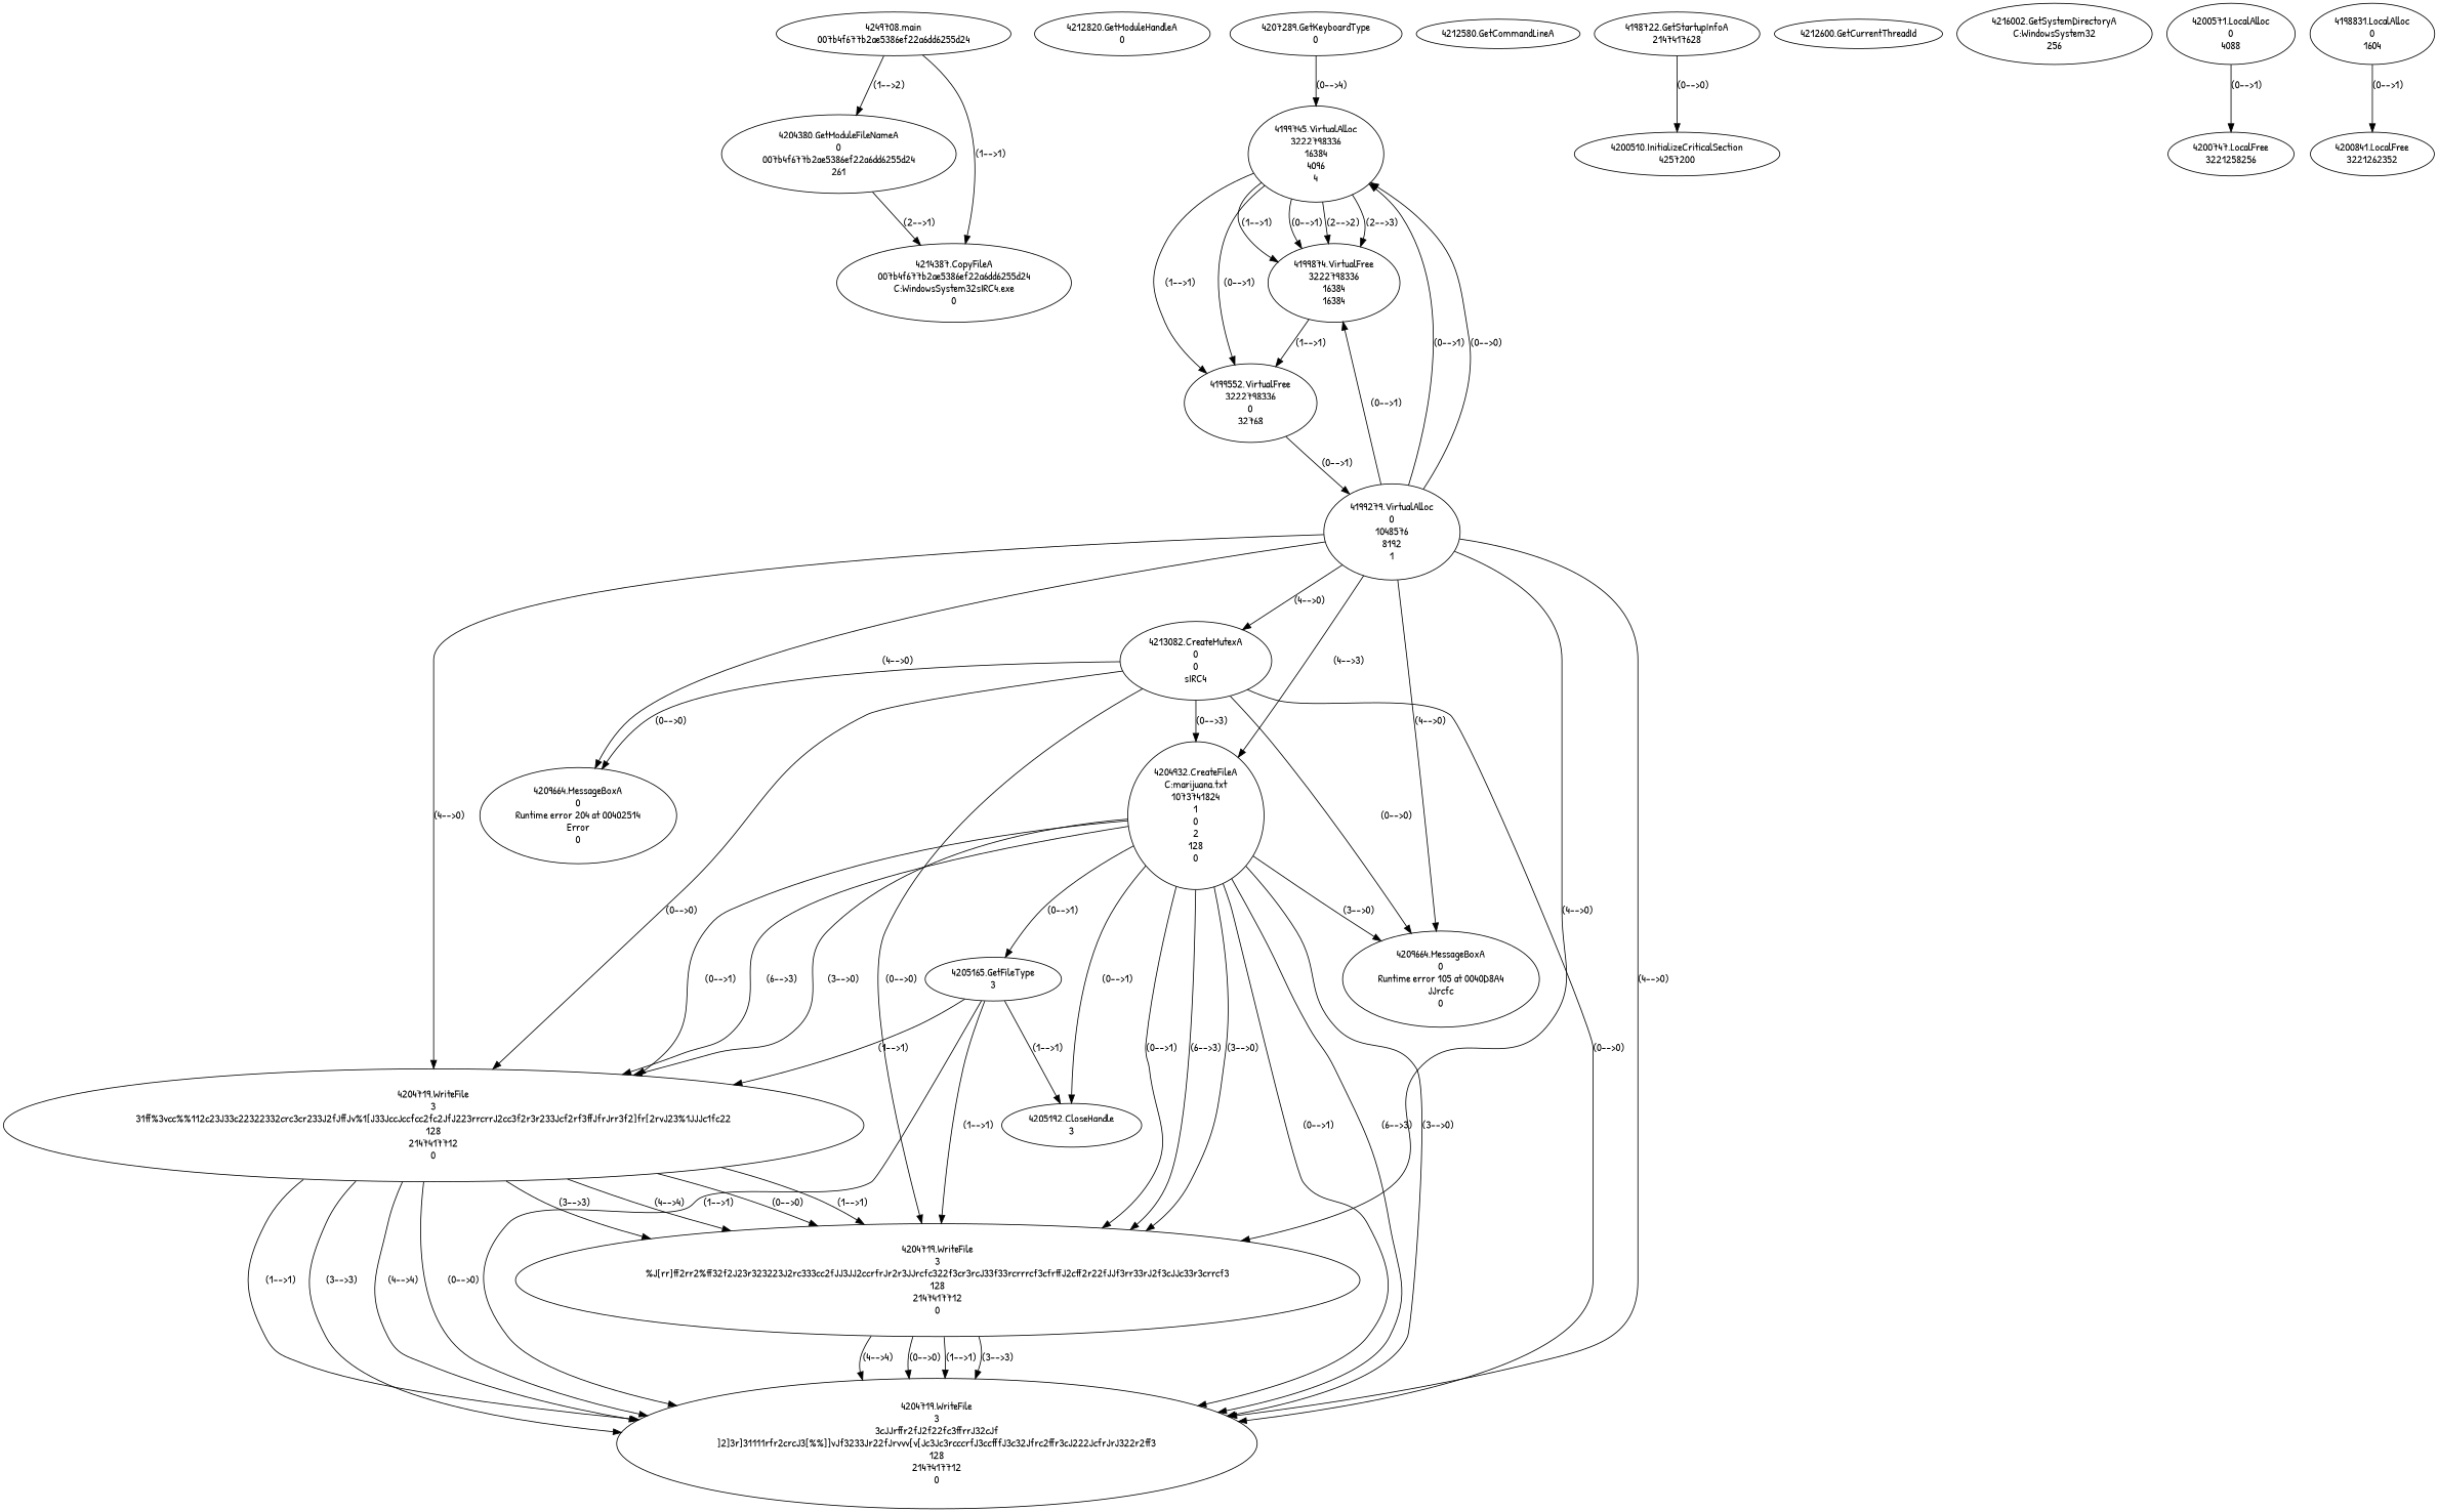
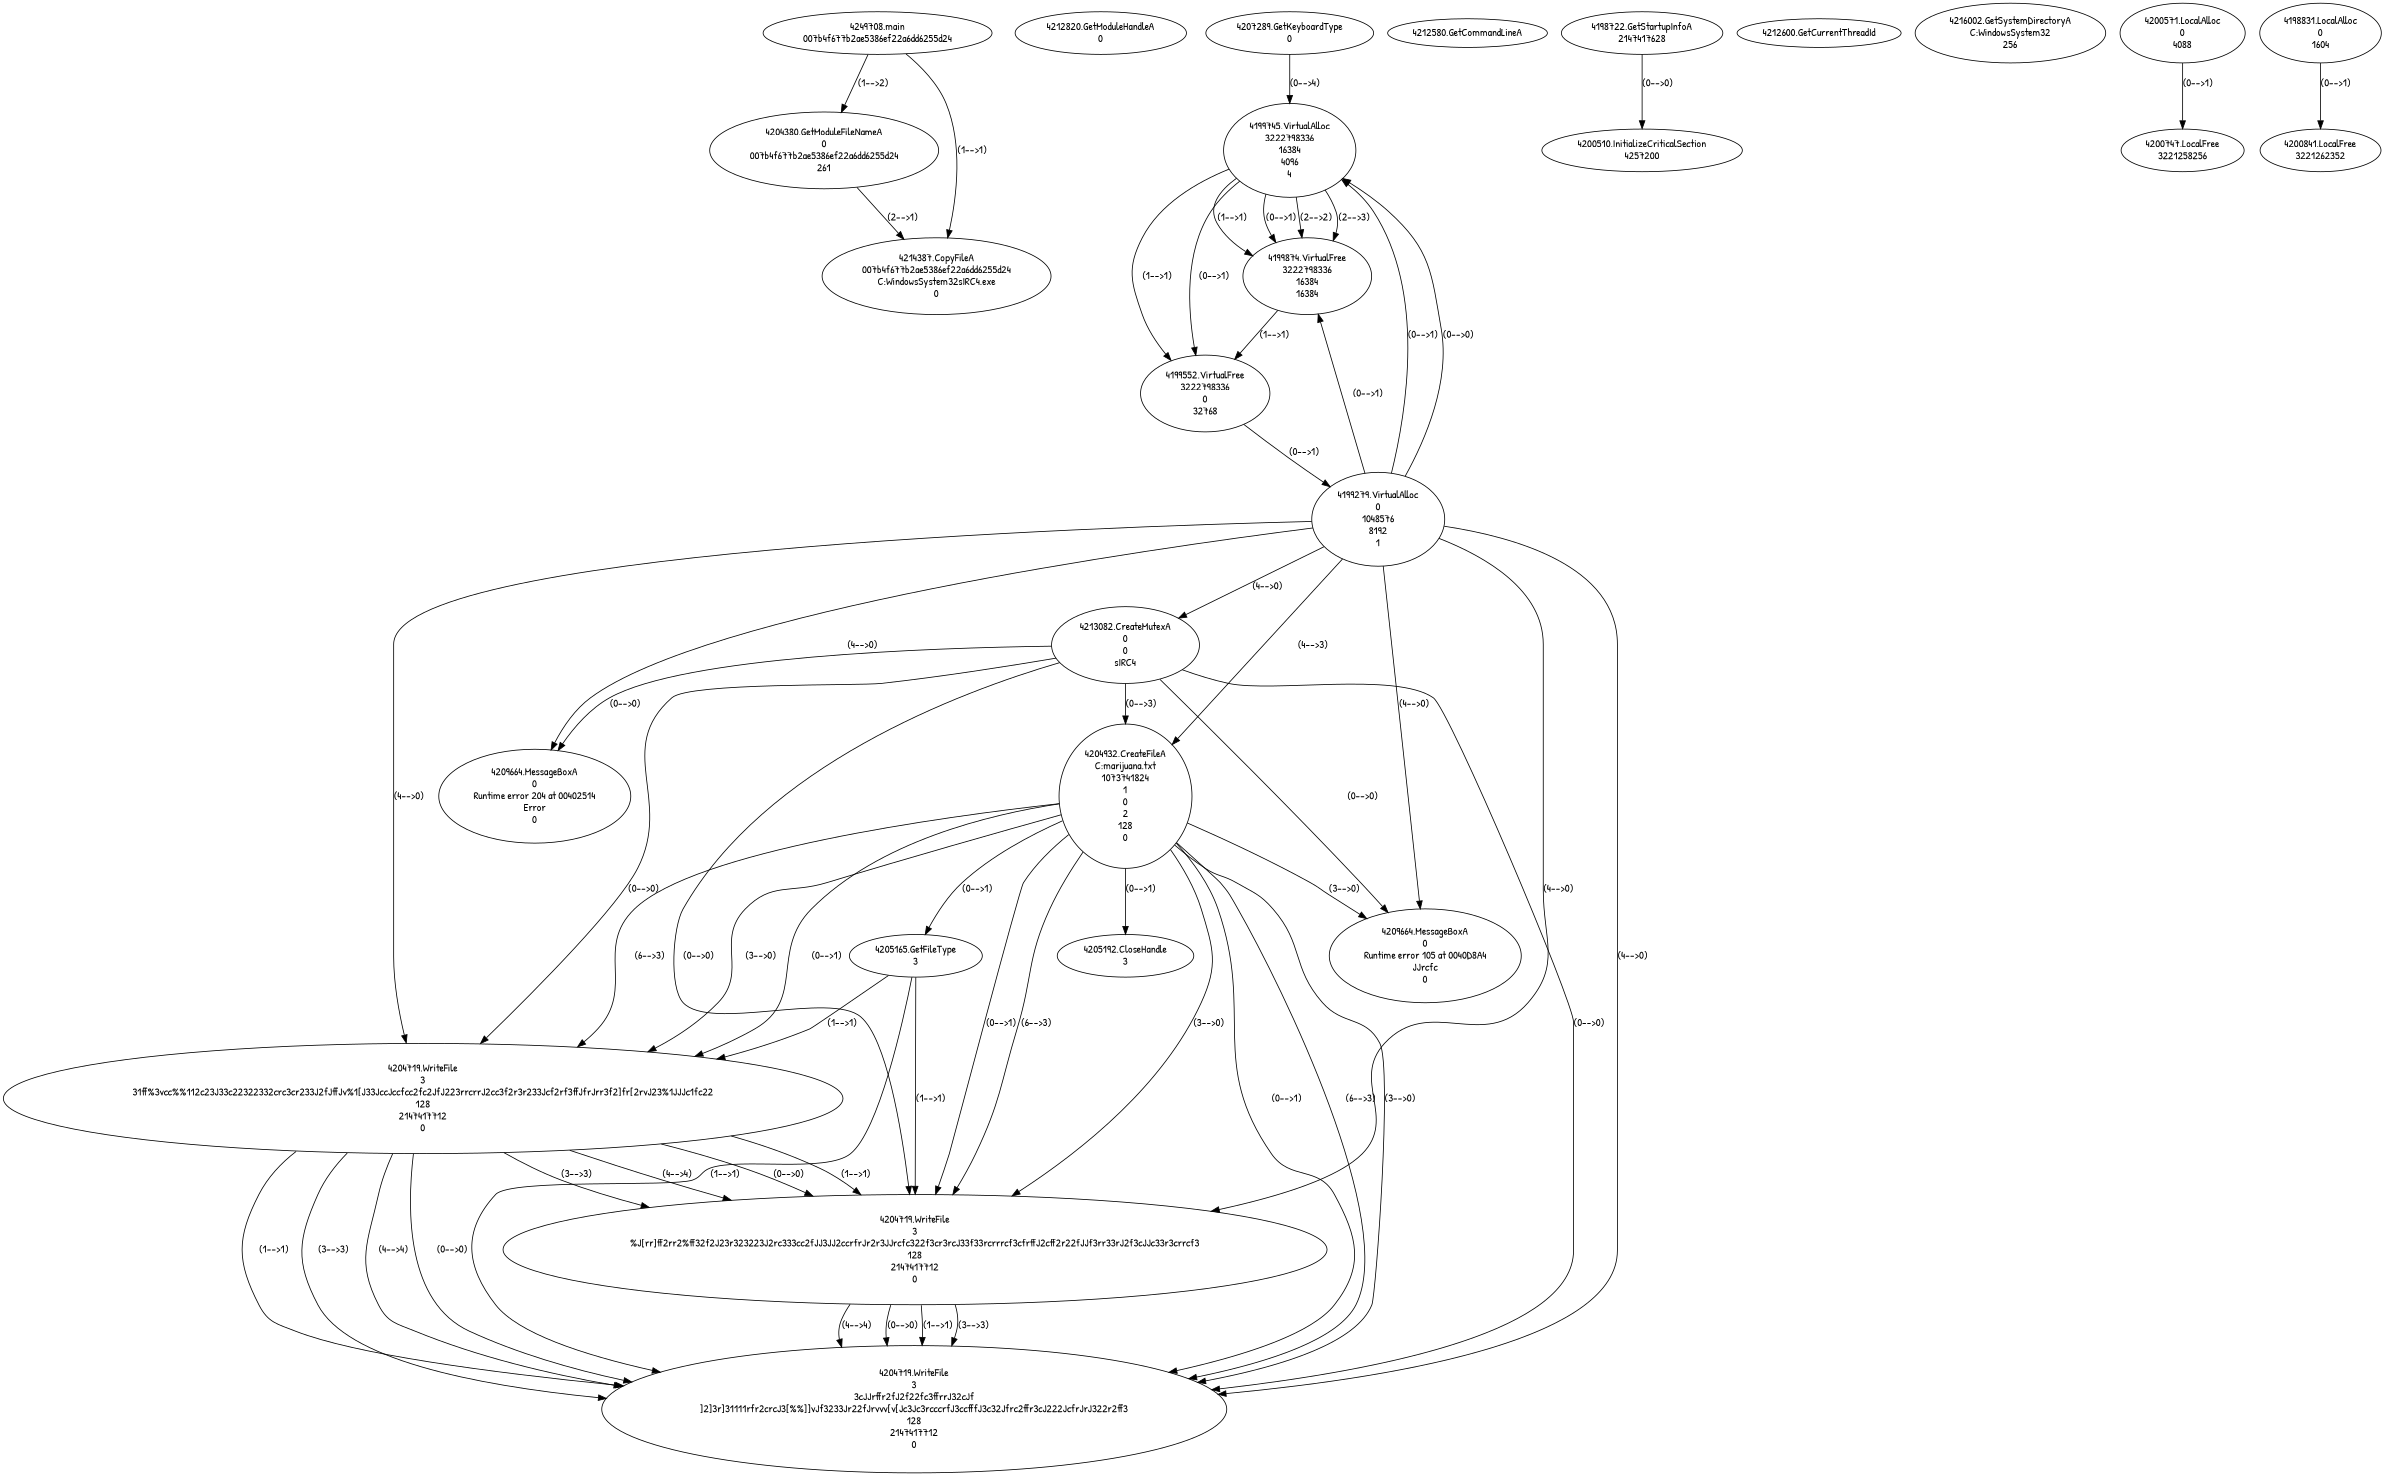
  digraph {
    fontname="Patrick Hand"
    node [fontname="Patrick Hand"]
    edge [fontname="Patrick Hand"]
    n1 [label="4249708.main\n007b4f677b2ae5386ef22a6dd6255d24"]
    n2 [label="4204380.GetModuleFileNameA\n0\n007b4f677b2ae5386ef22a6dd6255d24\n261"]
    n3 [label="4214387.CopyFileA\n007b4f677b2ae5386ef22a6dd6255d24\nC:\Windows\System32\sIRC4.exe\n0"]
    n4 [label="4212820.GetModuleHandleA\n0"]
    n5 [label="4207289.GetKeyboardType\n0"]
    n6 [label="4199745.VirtualAlloc\n3222798336\n16384\n4096\n4"]
    n7 [label="4199874.VirtualFree\n3222798336\n16384\n16384"]
    n8 [label="4199552.VirtualFree\n3222798336\n0\n32768"]
    n9 [label="4212580.GetCommandLineA\n"]
    n10 [label="4198722.GetStartupInfoA\n2147417628"]
    n11 [label="4200510.InitializeCriticalSection\n4257200"]
    n12 [label="4212600.GetCurrentThreadId\n"]
    n13 [label="4216002.GetSystemDirectoryA\nC:\Windows\System32\n256"]
    n14 [label="4200571.LocalAlloc\n0\n4088"]
    n15 [label="4200747.LocalFree\n3221258256"]
    n16 [label="4199279.VirtualAlloc\n0\n1048576\n8192\n1"]
    n17 [label="4213082.CreateMutexA\n0\n0\nsIRC4"]
    n18 [label="4209664.MessageBoxA\n0\nRuntime error 204 at 00402514\nError\n0"]
    n19 [label="4204932.CreateFileA\nC:\marijuana.txt\n1073741824\n1\n0\n2\n128\n0"]
    n20 [label="4209664.MessageBoxA\n0\nRuntime error 105 at 0040D8A4\nJJrcfc\n0"]
    n21 [label="4204719.WriteFile\n3\n31ff%3vcc%%112c23J33c22322332crc3cr233J2fJffJv%1[J33JccJccfcc2fc2JfJ223rrcrrJ2cc3f2r3r233Jcf2rf3ffJfrJrr3f2]fr[2rvJ23%1JJJc1fc22\n128\n2147417712\n0"]
    n22 [label="4204719.WriteFile\n3\n%J[rr]ff2rr2%ff32f2J23r323223J2rc333cc2fJJ3JJ2ccrfrJr2r3JJrcfc322f3cr3rcJ33f33rcrrrcf3cfrffJ2cff2r22fJJf3rr33rJ2f3cJJc33r3crrcf3\n128\n2147417712\n0"]
    n23 [label="4204719.WriteFile\n3\n3cJJrffr2fJ2f22fc3ffrrJ32cJf\n]2]3r]31111rfr2crcJ3[%%]]vJf3233Jr22fJrvvv[v[Jc3Jc3rcccrfJ3ccfffJ3c32Jfrc2ffr3cJ222JcfrJrJ322r2ff3\n128\n2147417712\n0"]
    n24 [label="4205165.GetFileType\n3"]
    n25 [label="4205192.CloseHandle\n3"]
    n26 [label="4198831.LocalAlloc\n0\n1604"]
    n27 [label="4200841.LocalFree\n3221262352"]
    n1 -> n2 [label="(1-->2)"]
    n1 -> n3 [label="(1-->1)"]
    n2 -> n3 [label="(2-->1)"]
    n5 -> n6 [label="(0-->4)"]
    n6 -> n7 [label="(1-->1)"]
    n6 -> n7 [label="(0-->1)"]
    n6 -> n7 [label="(2-->2)"]
    n6 -> n7 [label="(2-->3)"]
    n6 -> n8 [label="(1-->1)"]
    n6 -> n8 [label="(0-->1)"]
    n7 -> n8 [label="(1-->1)"]
    n8 -> n16 [label="(0-->1)"]
    n10 -> n11 [label="(0-->0)"]
    n14 -> n15 [label="(0-->1)"]
    n16 -> n6 [label="(0-->1)"]
    n16 -> n6 [label="(0-->0)"]
    n16 -> n7 [label="(0-->1)"]
    n16 -> n17 [label="(4-->0)"]
    n16 -> n18 [label="(4-->0)"]
    n16 -> n19 [label="(4-->3)"]
    n16 -> n20 [label="(4-->0)"]
    n16 -> n21 [label="(4-->0)"]
    n16 -> n22 [label="(4-->0)"]
    n16 -> n23 [label="(4-->0)"]
    n17 -> n18 [label="(0-->0)"]
    n17 -> n19 [label="(0-->3)"]
    n17 -> n20 [label="(0-->0)"]
    n17 -> n21 [label="(0-->0)"]
    n17 -> n22 [label="(0-->0)"]
    n17 -> n23 [label="(0-->0)"]
    n19 -> n20 [label="(3-->0)"]
    n19 -> n21 [label="(0-->1)"]
    n19 -> n21 [label="(6-->3)"]
    n19 -> n21 [label="(3-->0)"]
    n19 -> n22 [label="(0-->1)"]
    n19 -> n22 [label="(6-->3)"]
    n19 -> n22 [label="(3-->0)"]
    n19 -> n23 [label="(0-->1)"]
    n19 -> n23 [label="(6-->3)"]
    n19 -> n23 [label="(3-->0)"]
    n19 -> n24 [label="(0-->1)"]
    n19 -> n25 [label="(0-->1)"]
    n21 -> n22 [label="(1-->1)"]
    n21 -> n22 [label="(3-->3)"]
    n21 -> n22 [label="(4-->4)"]
    n21 -> n22 [label="(0-->0)"]
    n21 -> n23 [label="(1-->1)"]
    n21 -> n23 [label="(3-->3)"]
    n21 -> n23 [label="(4-->4)"]
    n21 -> n23 [label="(0-->0)"]
    n22 -> n23 [label="(1-->1)"]
    n22 -> n23 [label="(3-->3)"]
    n22 -> n23 [label="(4-->4)"]
    n22 -> n23 [label="(0-->0)"]
    n24 -> n21 [label="(1-->1)"]
    n24 -> n22 [label="(1-->1)"]
    n24 -> n23 [label="(1-->1)"]
-   n24 -> n25 [label="(1-->1)"]
    n26 -> n27 [label="(0-->1)"]
  }
